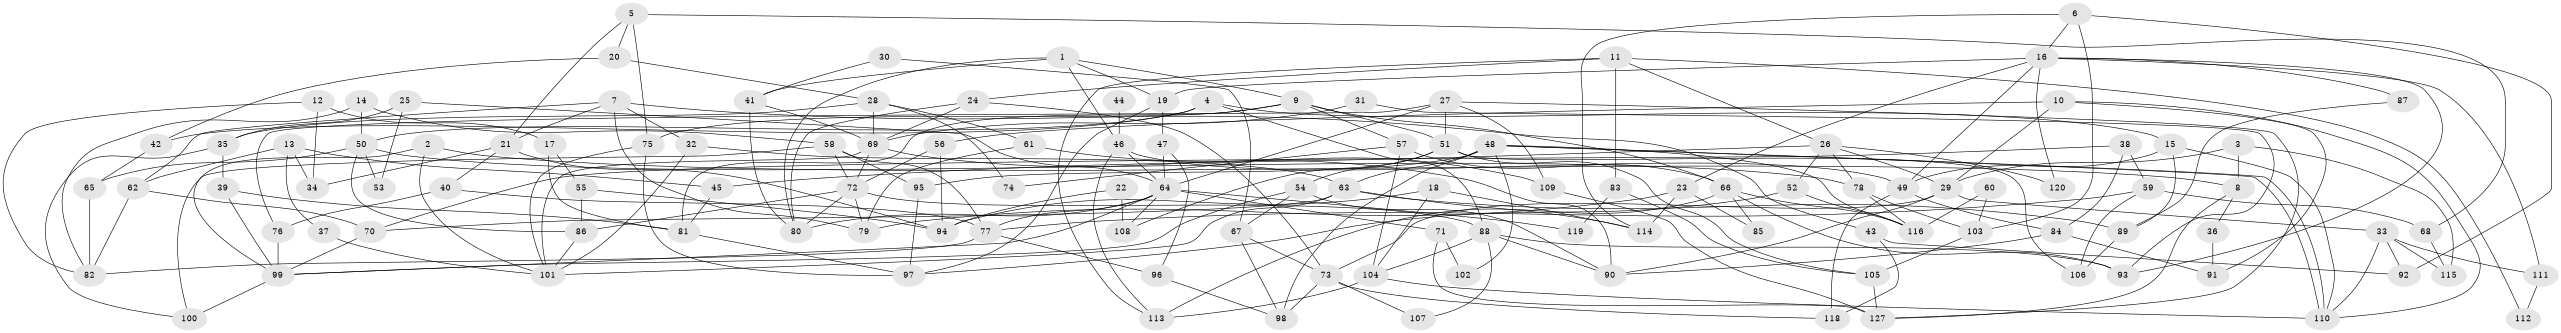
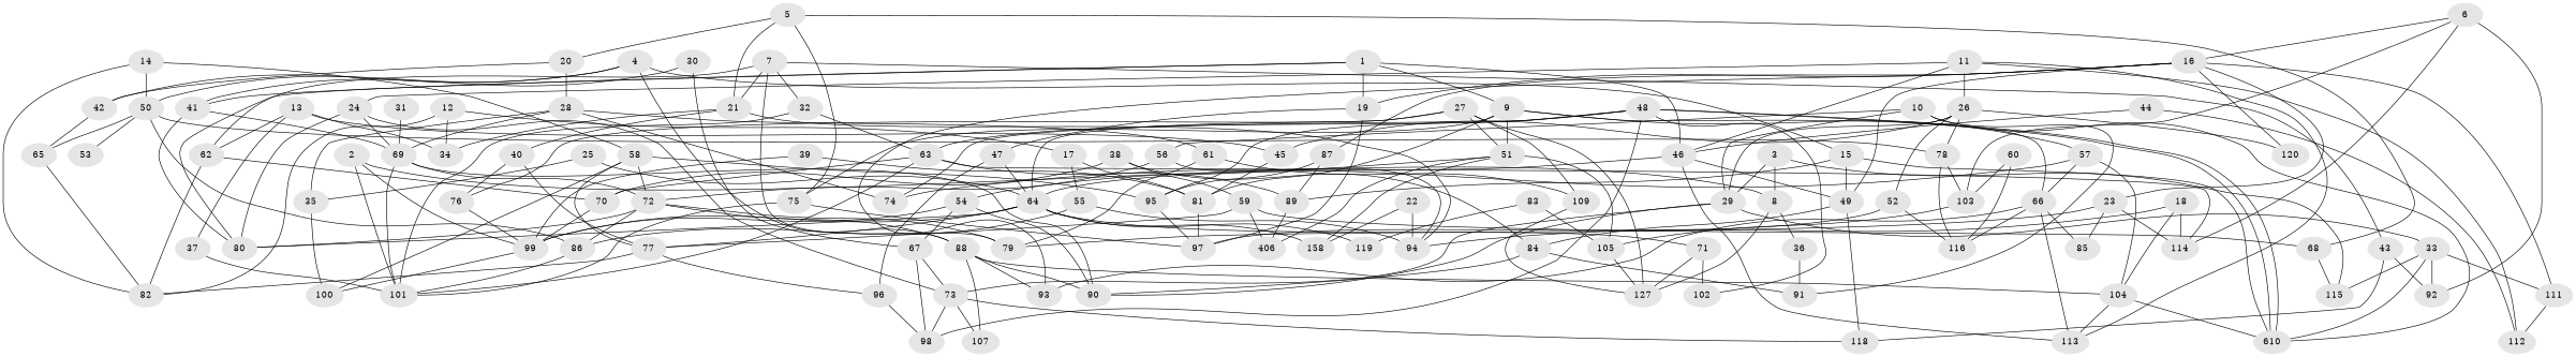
  graph {
    node [color=gray90 style=filled]
    1
    9
    19
    41
    46
    80
    75
    51
    57
    66
    81
    47
    97
    69
    113
    49
    64
    2
    8
    99
    101
    36
    n23 [label=127]
    100
    3
    29
    115
    73
    33
    90
    4
    15
    42
    50
    88
-   110
+   110 [label=610]
    89
    65
    53
    78
    86
    93
    104
    107
    5
    20
    21
    68
    28
    34
    94
    40
    6
    16
    92
    103
    114
    23
    87
    111
    120
    105
    7
    32
    43
    62
    79
    63
    118
    82
    70
    91
-   108
+   108 [label=158]
    54
-   106
+   106 [label=406]
    74
    85
    116
    10
    56
    72
    11
    24
    26
    83
    112
    45
    52
    119
    12
    17
    55
    13
    37
    14
    58
    77
    95
    84
    18
    96
    35
    61
    76
    22
    98
    25
    39
    71
    27
    109
    30
    67
    31
    38
    59
    44
    48
    102
    60
    1 -- 9
    1 -- 19
    1 -- 41
    1 -- 46
    1 -- 80
    9 -- 75
    9 -- 51
    9 -- 57
    9 -- 66
    9 -- 81
    19 -- 47
    19 -- 97
    41 -- 80
    41 -- 69
    46 -- 113
    46 -- 49
    46 -- 64
    75 -- 97
    75 -- 101
    51 -- 105
    51 -- 108
    51 -- 54
    51 -- 106
    57 -- 66
    57 -- 104
    57 -- 74
    66 -- 113
    66 -- 93
    66 -- 85
    66 -- 116
    81 -- 97
    47 -- 64
    47 -- 96
    69 -- 101
    69 -- 90
    69 -- 72
    49 -- 118
    49 -- 84
    64 -- 80
    64 -- 99
    64 -- 108
    64 -- 119
    64 -- 77
    64 -- 71
    2 -- 8
    2 -- 99
    2 -- 101
    8 -- 36
    8 -- n23
    99 -- 100
    36 -- 91
    3 -- 8
    3 -- 29
    3 -- 115
    29 -- 73
    29 -- 33
    29 -- 90
    73 -- 107
    73 -- 118
    73 -- 98
    33 -- 115
    33 -- 110
    33 -- 92
    33 -- 111
    4 -- 15
    4 -- 42
    4 -- 50
    4 -- 88
    15 -- 49
    15 -- 110
    15 -- 89
    42 -- 65
    50 -- 65
    50 -- 53
    50 -- 78
    50 -- 86
    88 -- 90
    88 -- 93
    88 -- 104
    88 -- 107
    89 -- 106
    65 -- 82
    78 -- 103
    78 -- 116
    86 -- 101
    104 -- 113
    104 -- 110
    5 -- 75
    5 -- 20
    5 -- 21
    5 -- 68
    20 -- 42
    20 -- 28
    21 -- 34
    21 -- 94
    21 -- 40
    68 -- 115
    28 -- 69
    28 -- 74
    28 -- 35
    28 -- 61
    40 -- 77
    40 -- 76
    6 -- 16
    6 -- 92
    6 -- 103
    6 -- 114
    16 -- 19
    16 -- 49
    16 -- 93
    16 -- 23
    16 -- 87
    16 -- 111
    16 -- 120
    103 -- 105
    23 -- 114
    23 -- 79
    23 -- 85
    87 -- 89
+   87 -- 95
    111 -- 112
    105 -- n23
    7 -- 21
    7 -- 32
    7 -- 43
    7 -- 62
    7 -- 79
    32 -- 101
    32 -- 63
    43 -- 92
    43 -- 118
    62 -- 82
    62 -- 70
    63 -- 101
    63 -- 89
    63 -- 114
    63 -- 70
    70 -- 99
    54 -- 99
    54 -- 90
    54 -- 67
    10 -- 29
    10 -- 110
    10 -- 91
    10 -- 56
    56 -- 94
    56 -- 72
    72 -- 80
    72 -- 88
    72 -- 86
    72 -- 79
    11 -- 113
    11 -- 24
    11 -- 26
-   11 -- 83
+   11 -- 46
    11 -- 112
    24 -- 80
    24 -- 69
    24 -- 73
    26 -- 29
    26 -- 78
    26 -- 120
    26 -- 45
    26 -- 52
    83 -- 105
    83 -- 119
    45 -- 81
    52 -- 97
    52 -- 116
    12 -- 34
    12 -- 82
    12 -- 17
    17 -- 81
    17 -- 55
    55 -- 86
    55 -- 94
    13 -- 34
    13 -- 62
    13 -- 45
    13 -- 37
    37 -- 101
    14 -- 50
    14 -- 82
    14 -- 58
    58 -- 100
    58 -- 72
    58 -- 77
    58 -- 95
    77 -- 82
    77 -- 96
    95 -- 97
    84 -- 90
    84 -- 91
    18 -- 104
    18 -- 94
    18 -- 114
    96 -- 98
    35 -- 100
-   35 -- 39
    61 -- 79
    61 -- 109
    76 -- 99
    22 -- 94
    22 -- 108
    25 -- 64
-   25 -- 53
    25 -- 35
    39 -- 81
    39 -- 99
    71 -- n23
    71 -- 102
    27 -- 51
    27 -- 64
    27 -- n23
    27 -- 76
    27 -- 109
    109 -- n23
    30 -- 41
    30 -- 67
    67 -- 73
    67 -- 98
    31 -- 69
-   31 -- 93
    38 -- 70
    38 -- 84
    38 -- 59
    59 -- 68
    59 -- 106
    59 -- 77
    44 -- 46
+   44 -- 112
    48 -- 110
    48 -- 110
    48 -- 63
-   48 -- 116
+   48 -- 74
    48 -- 95
    48 -- 98
    48 -- 102
    60 -- 103
    60 -- 116
  }
